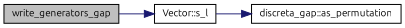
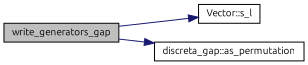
  digraph {
    fontname=Ubuntu
    rankdir=LR
    node [color=black fillcolor=white fontname=Ubuntu fontsize=10 shape=record style=filled]
    edge [color=midnightblue fontname=Ubuntu fontsize=10 labelfontname=Helvetica labelfontsize=10 style=solid]
    n1 [fillcolor=grey75 fontcolor=black height=0.2 label=write_generators_gap width=0.4]
    n2 [height=0.2 label="Vector::s_l" width=0.4]
    n3 [height=0.2 label="discreta_gap::as_permutation" width=0.4]
    n1 -> n2
-   n2 -> n3
+   n1 -> n3
  }
